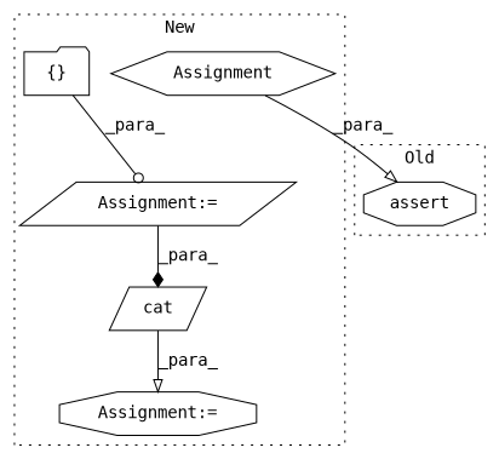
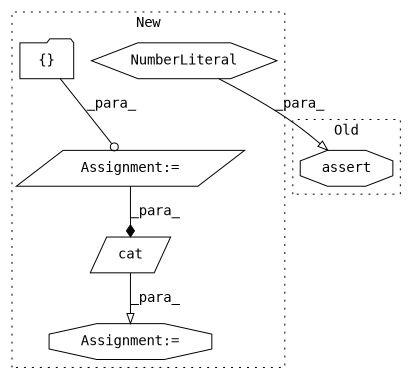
  digraph {
    fontname="DejaVu Sans Mono"
    node [a=7 fontname="DejaVu Sans Mono" l=1 shape=parallelogram]
    edge [arrowhead=onormal fontname="DejaVu Sans Mono"]
    n1 [a=32 l="4,1" label=cat s="1586,1608"]
    n2 [label="Assignment:=" s=1579 shape=octagon]
    n3 [label="Assignment:=" s=1367]
-   n4 [a=34 label=Assignment s=1607 shape=hexagon]
+   n4 [a=34 label=NumberLiteral s=1607 shape=hexagon]
    n5 [a=4 l="1,1" label="{}" s="1387,1419" shape=folder]
    n6 [a=6 l=7 label=assert s=1124 shape=octagon]
    subgraph cluster_1 {
      label=New
      style=dotted
      n1
      n2
      n3
      n4
      n5
    }
    subgraph cluster_2 {
      label=Old
      style=dotted
      n6
    }
    n1 -> n2 [label=_para_]
    n3 -> n1 [arrowhead=diamond label=_para_]
    n4 -> n6 [label=_para_]
    n5 -> n3 [arrowhead=odot label=_para_]
  }
